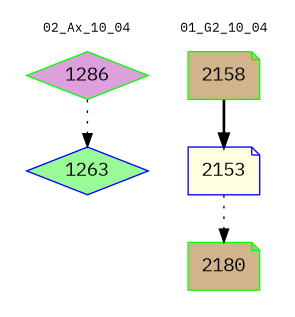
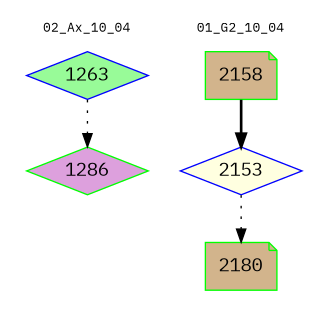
  digraph {
    fontname="IBM Plex Mono"
    node [color=green fillcolor=tan fontname="IBM Plex Mono" shape=note style=filled]
    edge [color=black fontname="IBM Plex Mono" style=dotted]
    n1 [color=blue fillcolor=palegreen label=1263 shape=diamond]
    n2 [fillcolor=plum label=1286 shape=diamond]
    n3 [label=2158]
-   n4 [color=blue fillcolor=lightyellow label=2153]
+   n4 [color=blue fillcolor=lightyellow label=2153 shape=diamond]
    n5 [label=2180]
    subgraph cluster_1 {
      color=white
      fontsize=10
      label="02_Ax_10_04"
      n1
      n2
    }
    subgraph cluster_2 {
      color=white
      fontsize=10
      label="01_G2_10_04"
      n3
      n4
      n5
    }
-   n2 -> n1
+   n1 -> n2
    n3 -> n4 [style=bold]
    n4 -> n5
  }
